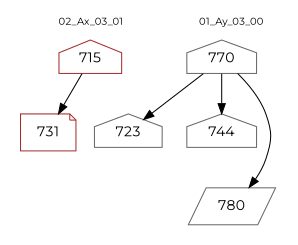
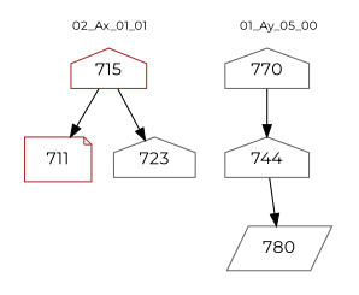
  digraph {
    fontname=Montserrat
    node [color=gray40 fontname=Montserrat shape=house]
    edge [color=black fontname=Montserrat]
    n1 [color=brown label=715]
-   n2 [color=brown label=731 shape=note]
+   n2 [color=brown label=711 shape=note]
    n3 [label=723]
    n4 [label=770]
    n5 [label=744]
    n6 [label=780 shape=parallelogram]
    subgraph cluster_1 {
      color=white
      fontsize=10
-     label="02_Ax_03_01"
+     label="02_Ax_01_01"
      n1
      n2
      n3
    }
    subgraph cluster_2 {
      color=white
      fontsize=10
-     label="01_Ay_03_00"
+     label="01_Ay_05_00"
      n4
      n5
      n6
    }
    n1 -> n2
-   n4 -> n3
+   n1 -> n3
    n4 -> n5
-   n4 -> n6
+   n5 -> n6
  }
